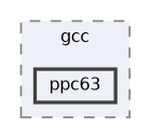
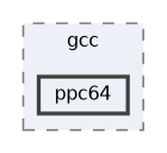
  digraph {
    compound=true
    rankdir=LR
-   n1 [color=grey25 fillcolor="#edf0f7" fontname=Helvetica fontsize=10 height=0.2 label=ppc63 shape=box style="filled,bold" width=0.4]
+   n1 [color=grey25 fillcolor="#edf0f7" fontname=Helvetica fontsize=10 height=0.2 label=ppc64 shape=box style="filled,bold" width=0.4]
    subgraph cluster_1 {
      bgcolor="#edf0f7"
      fontname=Helvetica
      fontsize=10
      label=gcc
      pencolor=grey50
      style="filled,dashed"
      n1
    }
  }
